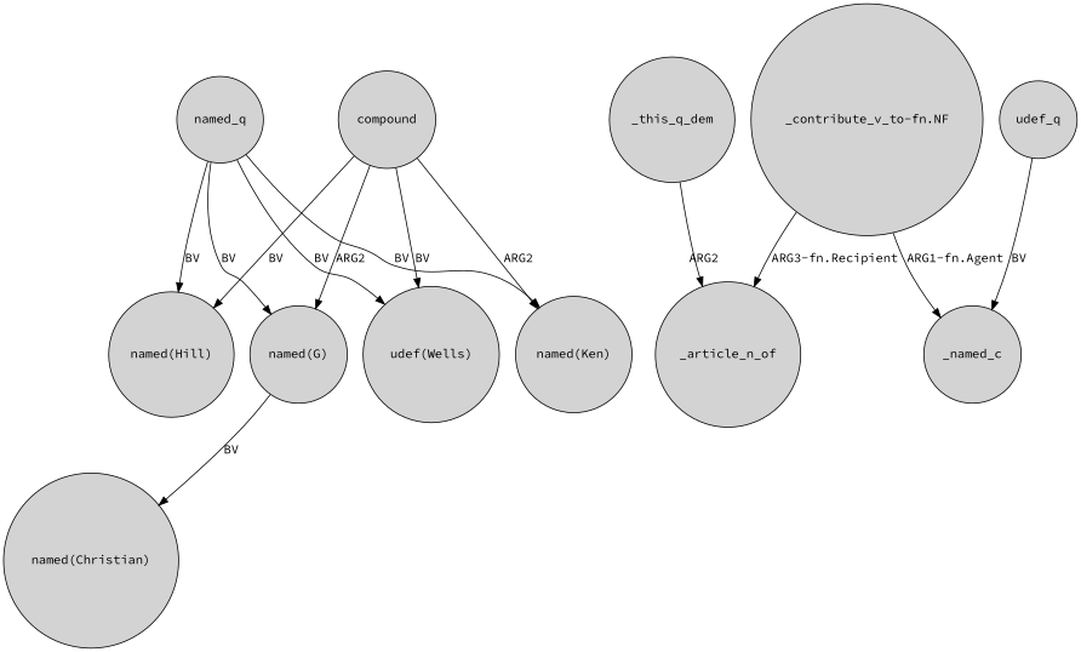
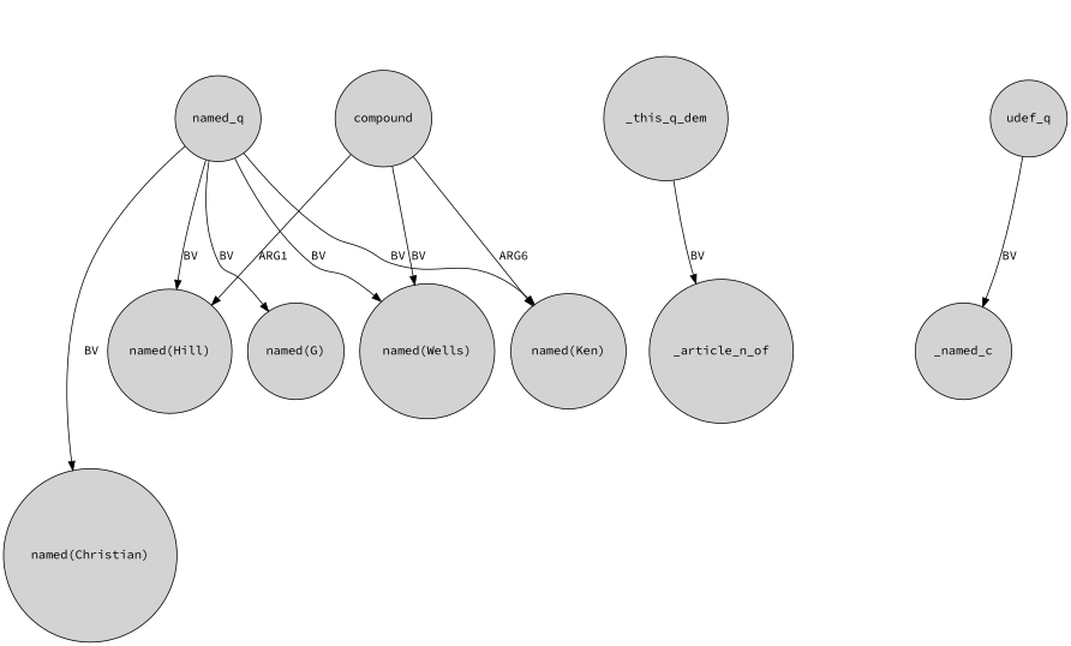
  digraph {
    fontname="Source Code Pro"
    node [fontname="Source Code Pro" shape=circle style=filled]
    edge [fontname="Source Code Pro"]
    n1 [label=named_q]
    "named(G)"
    "named(Ken)"
-   "named(Wells)" [label="udef(Wells)"]
+   "named(Wells)"
    "named(Hill)"
    "named(Christian)"
    _this_q_dem
    _article_n_of
    compound
-   "_contribute_v_to-fn.NF"
    n11 [label=_named_c]
    udef_q
    n1 -> "named(G)" [label=BV]
    n1 -> "named(Ken)" [label=BV]
    n1 -> "named(Wells)" [label=BV]
    n1 -> "named(Hill)" [label=BV]
-   "named(G)" -> "named(Christian)" [label=BV]
-   _this_q_dem -> _article_n_of [label=ARG2]
-   compound -> "named(G)" [label=ARG2]
-   compound -> "named(Ken)" [label=ARG2]
+   n1 -> "named(Christian)" [label=BV]
+   _this_q_dem -> _article_n_of [label=BV]
+   compound -> "named(Ken)" [label=ARG6]
    compound -> "named(Wells)" [label=BV]
-   compound -> "named(Hill)" [label=BV]
-   "_contribute_v_to-fn.NF" -> _article_n_of [label="ARG3-fn.Recipient"]
-   "_contribute_v_to-fn.NF" -> n11 [label="ARG1-fn.Agent"]
+   compound -> "named(Hill)" [label=ARG1]
    udef_q -> n11 [label=BV]
  }
